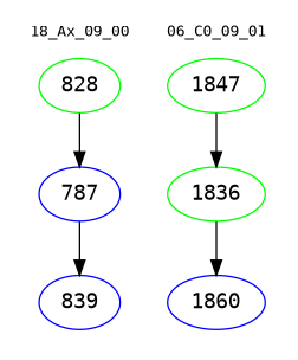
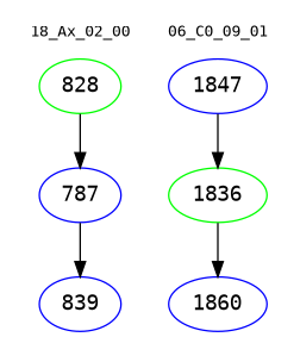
  digraph {
    fontname="DejaVu Sans Mono"
    node [color=blue fontname="DejaVu Sans Mono"]
    edge [color=black fontname="DejaVu Sans Mono"]
    n1 [color=green label=828]
    n2 [label=787]
    n3 [label=839]
-   n4 [color=green label=1847]
+   n4 [label=1847]
    n5 [color=green label=1836]
    n6 [label=1860]
    subgraph cluster_1 {
      color=white
      fontsize=10
-     label="18_Ax_09_00"
+     label="18_Ax_02_00"
      n1
      n2
      n3
    }
    subgraph cluster_2 {
      color=white
      fontsize=10
      label="06_C0_09_01"
      n4
      n5
      n6
    }
    n1 -> n2
    n2 -> n3
    n4 -> n5
    n5 -> n6
  }
